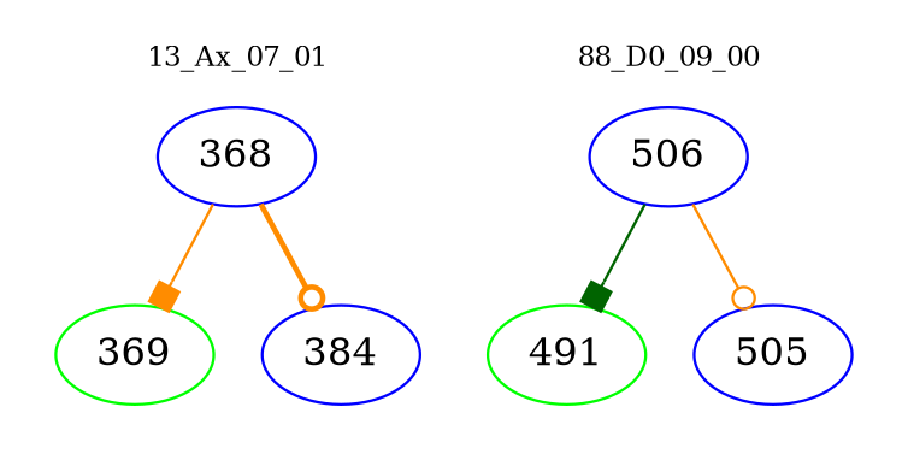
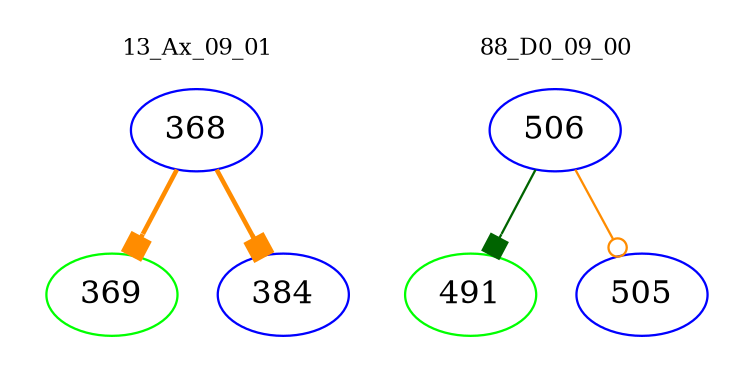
  digraph {
    node [color=blue]
    edge [arrowhead=box color=darkorange style=bold]
    n1 [label=368]
    n2 [color=green label=369]
    n3 [label=384]
    n4 [label=506]
    n5 [color=green label=491]
    n6 [label=505]
    subgraph cluster_1 {
      color=white
      fontsize=10
-     label="13_Ax_07_01"
+     label="13_Ax_09_01"
      n1
      n2
      n3
    }
    subgraph cluster_2 {
      color=white
      fontsize=10
      label="88_D0_09_00"
      n4
      n5
      n6
    }
-   n1 -> n2 [style=solid]
-   n1 -> n3 [arrowhead=odot]
+   n1 -> n2
+   n1 -> n3
    n4 -> n5 [color=darkgreen style=solid]
    n4 -> n6 [arrowhead=odot style=solid]
  }
